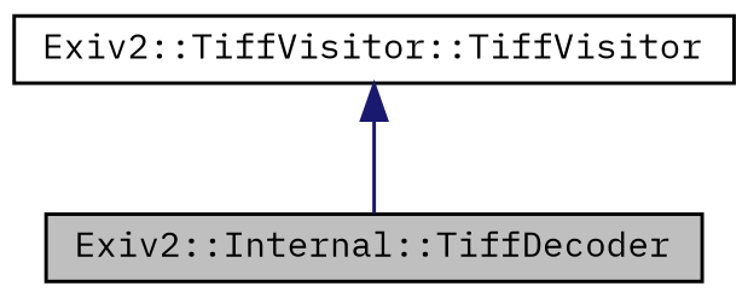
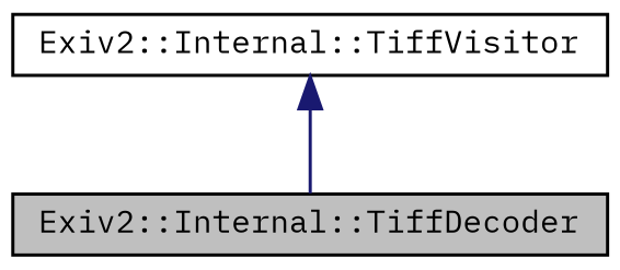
  digraph {
    fontname="IBM Plex Mono"
    node [color=black fontname="IBM Plex Mono" fontsize=10 shape=record style=filled]
    n1 [fillcolor=grey75 fontcolor=black height=0.2 label="Exiv2::Internal::TiffDecoder" width=0.4]
-   n2 [fillcolor=white height=0.2 label="Exiv2::TiffVisitor::TiffVisitor" width=0.4]
+   n2 [fillcolor=white height=0.2 label="Exiv2::Internal::TiffVisitor" width=0.4]
    n2 -> n1 [color=midnightblue dir=back fontname="IBM Plex Mono" fontsize=10 labelfontname=FreeSans labelfontsize=10 style=solid]
  }
